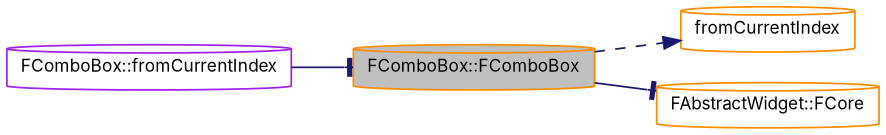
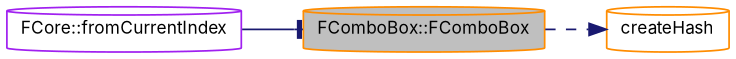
  digraph {
    fontname=Inter
    rankdir=LR
    node [color=darkorange fillcolor=white fontname=Inter fontsize=10 shape=cylinder style=filled]
    edge [arrowhead=tee color=midnightblue fontname=Inter fontsize=10 labelfontname=Helvetica labelfontsize=10 style=solid]
    n1 [fillcolor=grey75 fontcolor=black height=0.2 label="FComboBox::FComboBox" width=0.4]
-   n2 [height=0.2 label=fromCurrentIndex width=0.4]
-   n3 [height=0.2 label="FAbstractWidget::FCore" width=0.4]
-   n4 [color=purple height=0.2 label="FComboBox::fromCurrentIndex" width=0.4]
+   n2 [height=0.2 label=createHash width=0.4]
+   n4 [color=purple height=0.2 label="FCore::fromCurrentIndex" width=0.4]
    n1 -> n2 [arrowhead=normal style=dashed]
-   n1 -> n3
    n4 -> n1
  }
